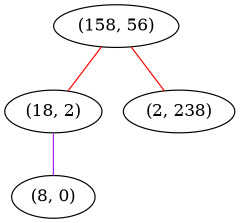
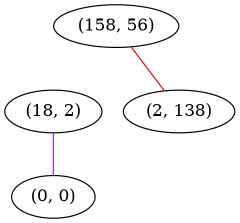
  graph {
    edge [color=red weight=1]
    n1 [label="(158, 56)"]
    "(18, 2)"
-   "(2, 138)" [label="(2, 238)"]
-   "(0, 0)" [label="(8, 0)"]
-   n1 -- "(18, 2)"
+   "(2, 138)"
+   "(0, 0)"
    n1 -- "(2, 138)"
    "(18, 2)" -- "(0, 0)" [color=purple weight=4]
  }
